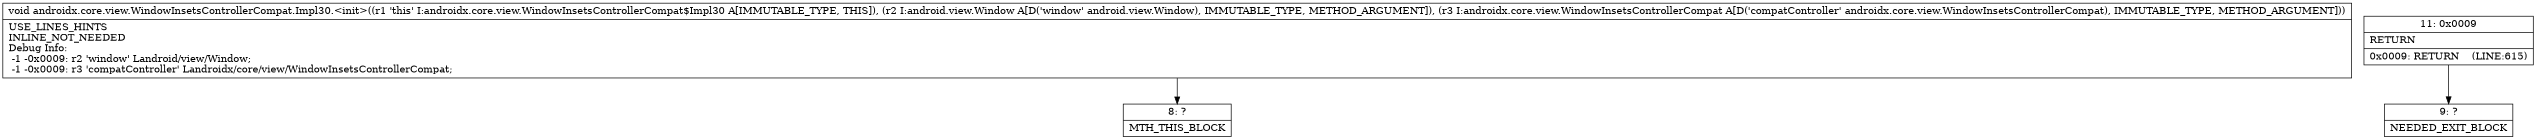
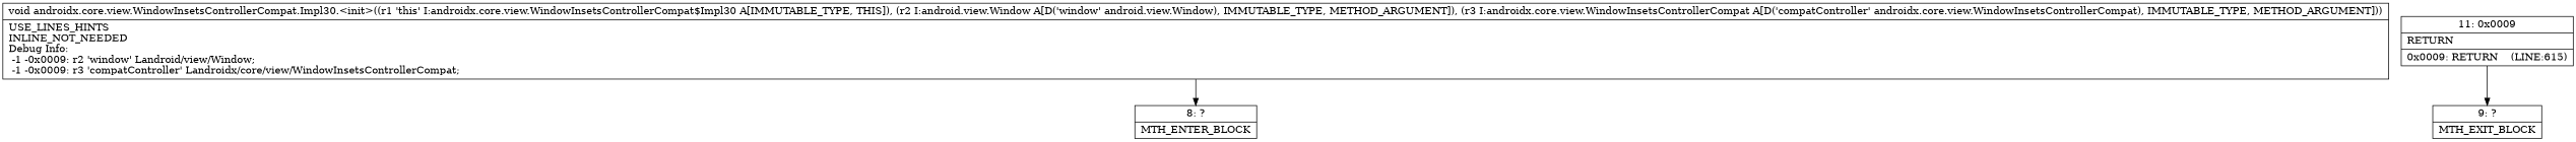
  digraph {
    node [shape=record]
-   n1 [label="{8\:\ ?|MTH_THIS_BLOCK\l}"]
+   n1 [label="{8\:\ ?|MTH_ENTER_BLOCK\l}"]
    n2 [label="{11\:\ 0x0009|RETURN\l|0x0009: RETURN    (LINE:615)\l}"]
-   n3 [label="{9\:\ ?|NEEDED_EXIT_BLOCK\l}"]
+   n3 [label="{9\:\ ?|MTH_EXIT_BLOCK\l}"]
    n4 [label="{void androidx.core.view.WindowInsetsControllerCompat.Impl30.\<init\>((r1 'this' I:androidx.core.view.WindowInsetsControllerCompat$Impl30 A[IMMUTABLE_TYPE, THIS]), (r2 I:android.view.Window A[D('window' android.view.Window), IMMUTABLE_TYPE, METHOD_ARGUMENT]), (r3 I:androidx.core.view.WindowInsetsControllerCompat A[D('compatController' androidx.core.view.WindowInsetsControllerCompat), IMMUTABLE_TYPE, METHOD_ARGUMENT]))  | USE_LINES_HINTS\lINLINE_NOT_NEEDED\lDebug Info:\l  \-1 \-0x0009: r2 'window' Landroid\/view\/Window;\l  \-1 \-0x0009: r3 'compatController' Landroidx\/core\/view\/WindowInsetsControllerCompat;\l}"]
    n2 -> n3
    n4 -> n1
  }
